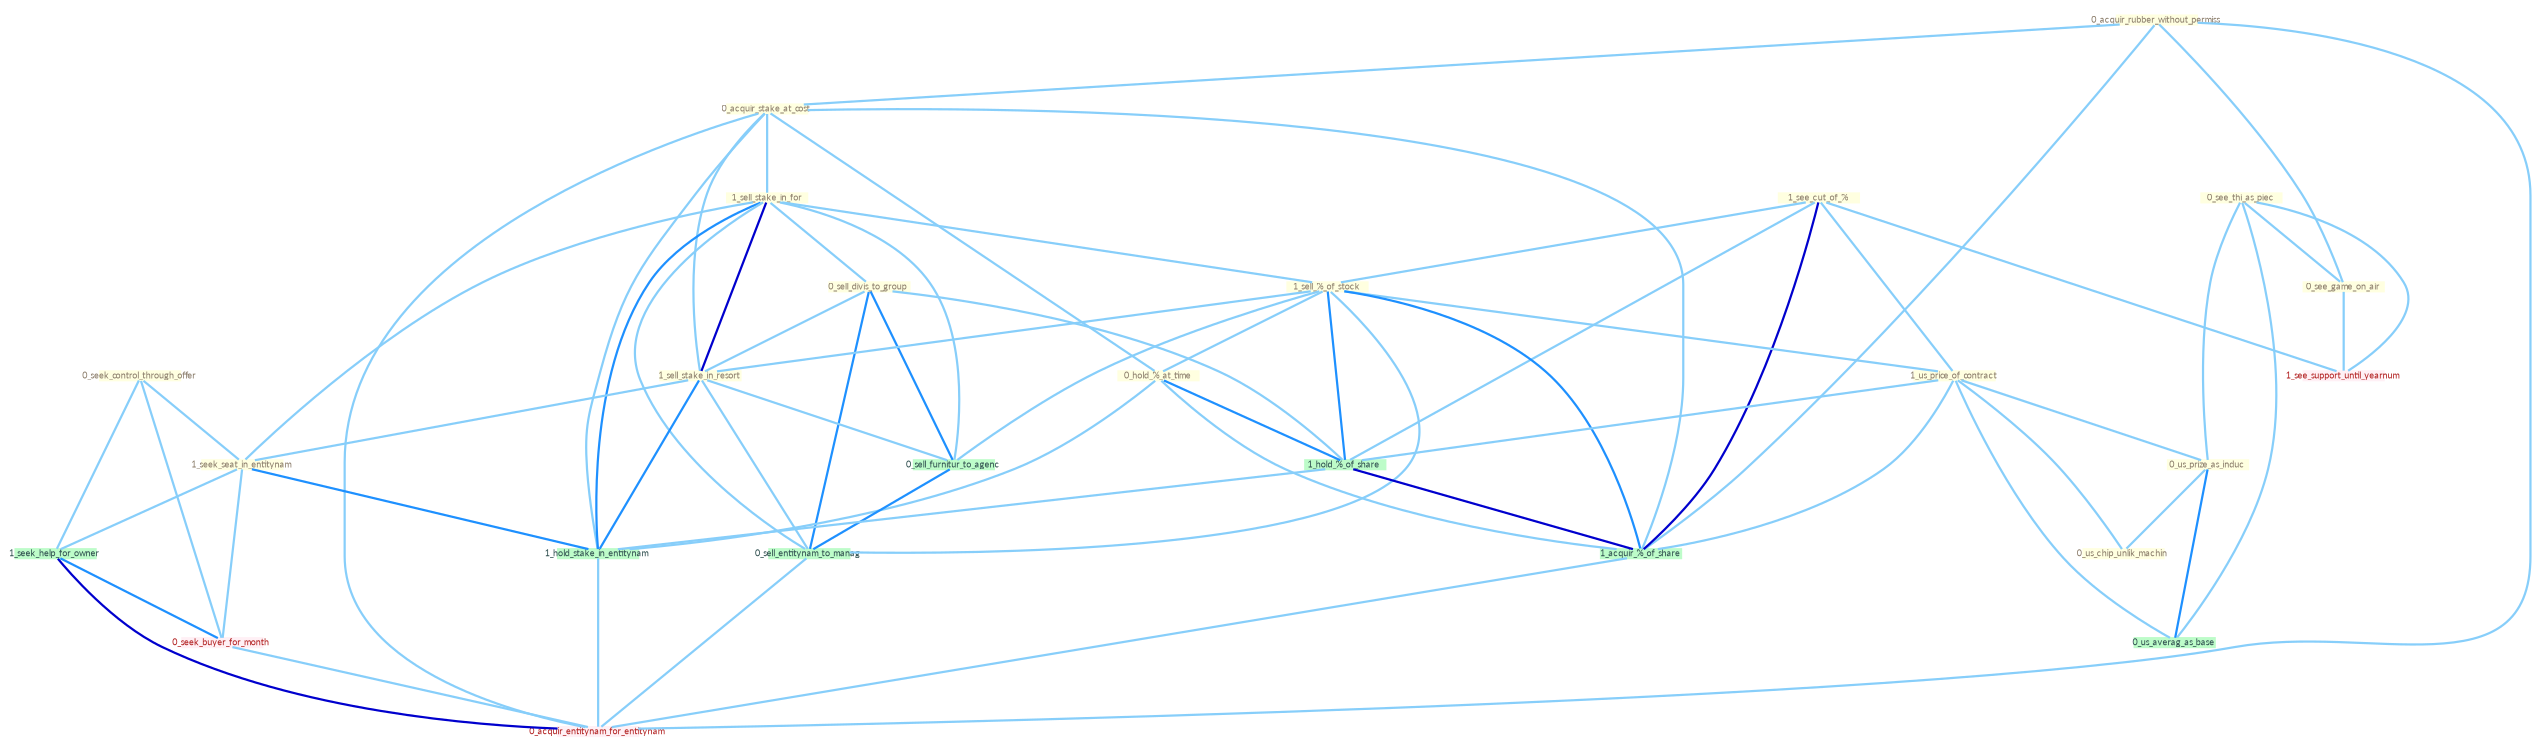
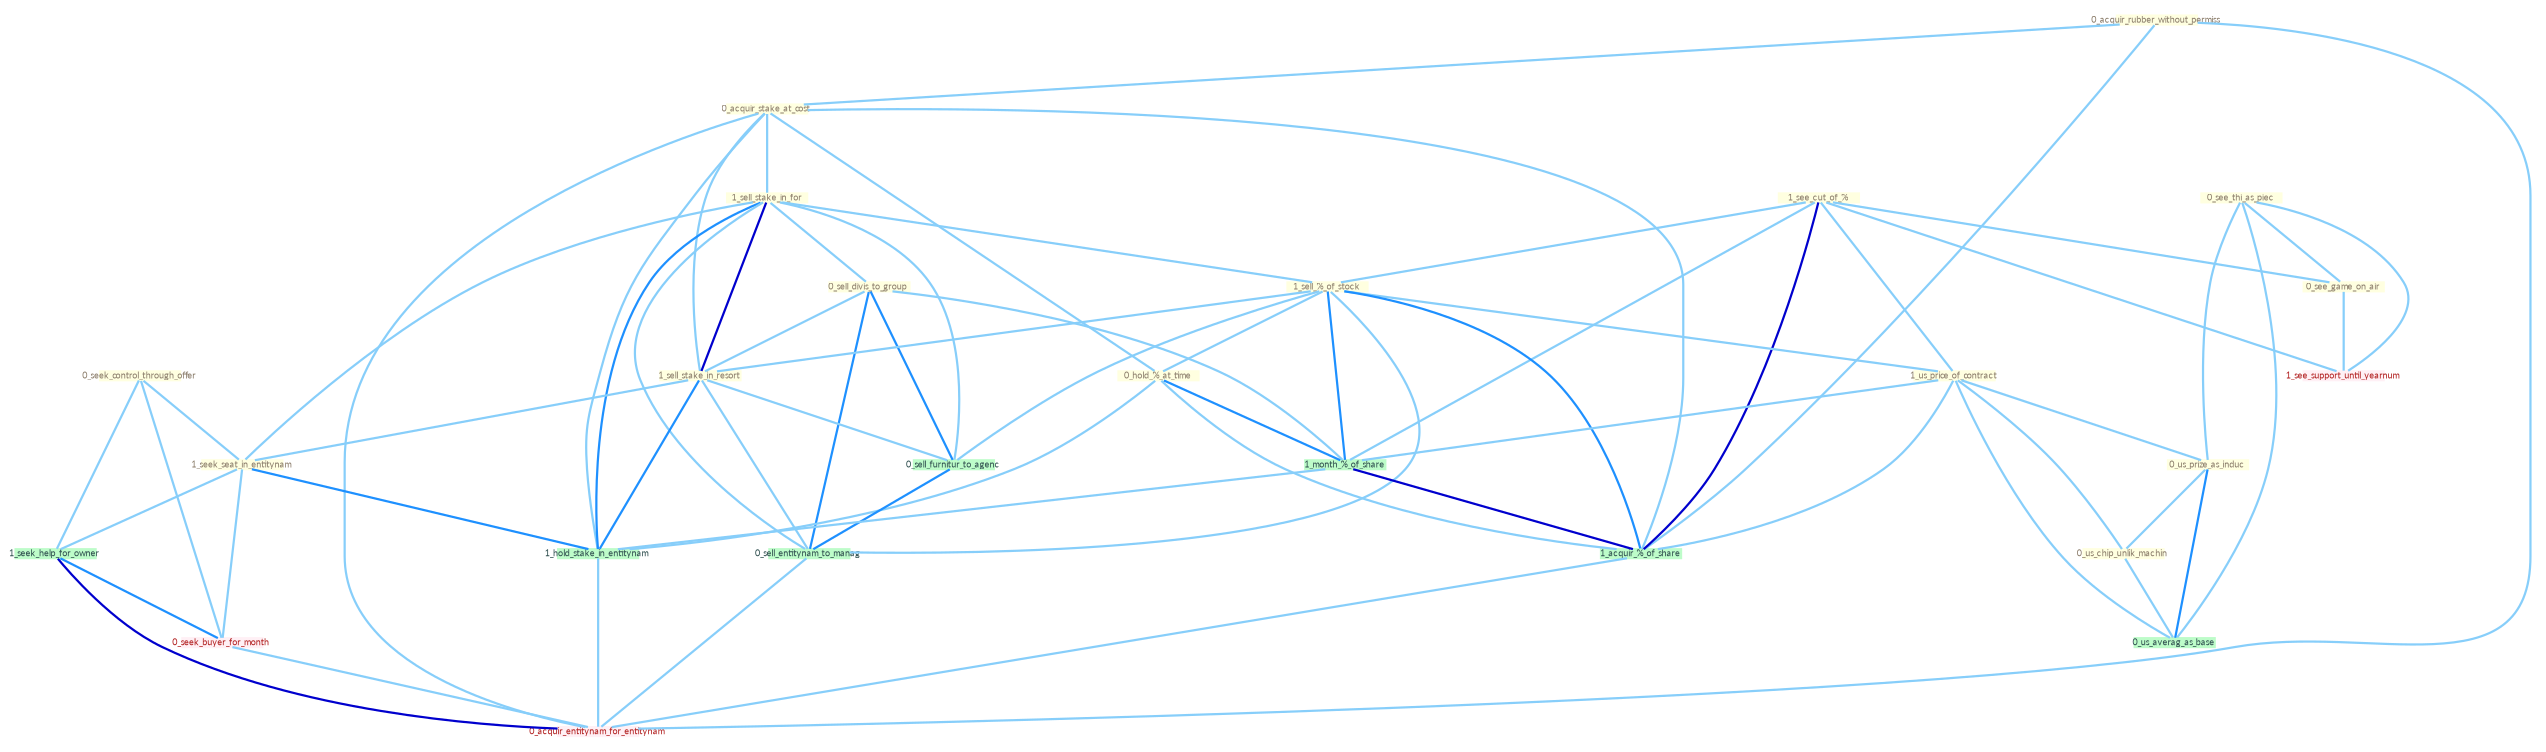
  graph {
    fontname=Lato
    node [color="#ffffe0" fixedsize=true fontcolor="#8b7d6b" fontname=Lato fontsize=4 shape=polygon style=filled]
    edge [color="#87cefa" fontname=Lato w=1]
    "0_acquir_rubber_without_permiss " [height=.06 width=.5]
    "0_acquir_stake_at_cost " [height=.06 width=.5]
    n3 [height=.06 label="1_sell_stake_in_for" width=.5]
    "0_sell_divis_to_group " [height=.06 width=.5]
    "1_see_cut_of_% " [height=.06 width=.5]
    "1_sell_%_of_stock " [height=.06 width=.5]
    "0_seek_control_through_offer " [height=.06 width=.5]
    "1_sell_stake_in_resort " [height=.06 width=.5]
    "0_see_thi_as_piec " [height=.06 width=.5]
    "1_us_price_of_contract " [height=.06 width=.5]
    "0_see_game_on_air " [height=.06 width=.5]
    "1_seek_seat_in_entitynam " [height=.06 width=.5]
    "0_us_prize_as_induc " [height=.06 width=.5]
    "0_us_chip_unlik_machin " [height=.06 width=.5]
    "0_hold_%_at_time " [height=.06 width=.5]
    "0_seek_buyer_for_month " [color="#fff0f5" fontcolor="#b22222" height=.06 width=.5]
    "1_see_support_until_yearnum " [color="#fff0f5" fontcolor="#b22222" height=.06 width=.5]
    "0_acquir_entitynam_for_entitynam " [color="#fff0f5" fontcolor="#b22222" height=.06 width=.5]
    "1_acquir_%_of_share " [color="#BDFCC9" fontcolor="#2f4f4f" height=.06 width=.5]
    "1_hold_stake_in_entitynam " [color="#BDFCC9" fontcolor="#2f4f4f" height=.06 width=.5]
    "0_sell_furnitur_to_agenc " [color="#BDFCC9" fontcolor="#2f4f4f" height=.06 width=.5]
    "0_sell_entitynam_to_manag " [color="#BDFCC9" fontcolor="#2f4f4f" height=.06 width=.5]
-   "1_hold_%_of_share " [color="#BDFCC9" fontcolor="#2f4f4f" height=.06 width=.5]
+   "1_hold_%_of_share " [color="#BDFCC9" fontcolor="#2f4f4f" height=.06 width=.5 label="1_month_%_of_share"]
    "1_seek_help_for_owner " [color="#BDFCC9" fontcolor="#2f4f4f" height=.06 width=.5]
    "0_us_averag_as_base " [color="#BDFCC9" fontcolor="#2f4f4f" height=.06 width=.5]
    subgraph sub_1 {
      "0_acquir_rubber_without_permiss "
      "0_acquir_stake_at_cost "
      n3
      "0_sell_divis_to_group "
      "1_see_cut_of_% "
      "1_sell_%_of_stock "
      "0_seek_control_through_offer "
      "1_sell_stake_in_resort "
      "0_see_thi_as_piec "
      "1_us_price_of_contract "
      "0_see_game_on_air "
      "1_seek_seat_in_entitynam "
      "0_us_prize_as_induc "
      "0_us_chip_unlik_machin "
      "0_hold_%_at_time "
    }
    subgraph sub_2 {
      "0_seek_buyer_for_month "
      "1_see_support_until_yearnum "
      "0_acquir_entitynam_for_entitynam "
    }
    "0_acquir_rubber_without_permiss " -- "0_acquir_stake_at_cost "
    "0_acquir_rubber_without_permiss " -- "0_acquir_entitynam_for_entitynam "
    "0_acquir_rubber_without_permiss " -- "1_acquir_%_of_share "
    "0_acquir_stake_at_cost " -- n3
    "0_acquir_stake_at_cost " -- "1_sell_stake_in_resort "
    "0_acquir_stake_at_cost " -- "0_hold_%_at_time "
    "0_acquir_stake_at_cost " -- "0_acquir_entitynam_for_entitynam "
    "0_acquir_stake_at_cost " -- "1_acquir_%_of_share "
    "0_acquir_stake_at_cost " -- "1_hold_stake_in_entitynam "
    n3 -- "0_sell_divis_to_group "
    n3 -- "1_sell_%_of_stock "
    n3 -- "1_sell_stake_in_resort " [color="#0000cd" w=3]
    n3 -- "1_seek_seat_in_entitynam "
    n3 -- "1_hold_stake_in_entitynam " [color="#1e90ff" w=2]
    n3 -- "0_sell_furnitur_to_agenc "
    n3 -- "0_sell_entitynam_to_manag "
    "0_sell_divis_to_group " -- "1_sell_stake_in_resort "
    "0_sell_divis_to_group " -- "0_sell_furnitur_to_agenc " [color="#1e90ff" w=2]
    "0_sell_divis_to_group " -- "0_sell_entitynam_to_manag " [color="#1e90ff" w=2]
    "0_sell_divis_to_group " -- "1_hold_%_of_share "
    "1_see_cut_of_% " -- "1_sell_%_of_stock "
    "1_see_cut_of_% " -- "1_us_price_of_contract "
-   "0_acquir_rubber_without_permiss " -- "0_see_game_on_air "
+   "1_see_cut_of_% " -- "0_see_game_on_air "
    "1_see_cut_of_% " -- "1_see_support_until_yearnum "
    "1_see_cut_of_% " -- "1_acquir_%_of_share " [color="#0000cd"]
    "1_see_cut_of_% " -- "1_hold_%_of_share "
    "1_sell_%_of_stock " -- "1_sell_stake_in_resort "
    "1_sell_%_of_stock " -- "1_us_price_of_contract "
    "1_sell_%_of_stock " -- "0_hold_%_at_time "
    "1_sell_%_of_stock " -- "1_acquir_%_of_share " [color="#1e90ff" w=2]
    "1_sell_%_of_stock " -- "0_sell_furnitur_to_agenc "
    "1_sell_%_of_stock " -- "0_sell_entitynam_to_manag "
    "1_sell_%_of_stock " -- "1_hold_%_of_share " [color="#1e90ff" w=2]
    "0_seek_control_through_offer " -- "1_seek_seat_in_entitynam "
    "0_seek_control_through_offer " -- "0_seek_buyer_for_month "
    "0_seek_control_through_offer " -- "1_seek_help_for_owner "
    "1_sell_stake_in_resort " -- "1_seek_seat_in_entitynam "
    "1_sell_stake_in_resort " -- "1_hold_stake_in_entitynam " [color="#1e90ff" w=2]
    "1_sell_stake_in_resort " -- "0_sell_furnitur_to_agenc "
    "1_sell_stake_in_resort " -- "0_sell_entitynam_to_manag "
    "0_see_thi_as_piec " -- "0_see_game_on_air "
    "0_see_thi_as_piec " -- "0_us_prize_as_induc "
    "0_see_thi_as_piec " -- "1_see_support_until_yearnum "
    "0_see_thi_as_piec " -- "0_us_averag_as_base "
    "1_us_price_of_contract " -- "0_us_prize_as_induc "
    "1_us_price_of_contract " -- "0_us_chip_unlik_machin "
    "1_us_price_of_contract " -- "1_acquir_%_of_share "
    "1_us_price_of_contract " -- "1_hold_%_of_share "
    "1_us_price_of_contract " -- "0_us_averag_as_base "
    "0_see_game_on_air " -- "1_see_support_until_yearnum "
    "1_seek_seat_in_entitynam " -- "0_seek_buyer_for_month "
    "1_seek_seat_in_entitynam " -- "1_hold_stake_in_entitynam " [color="#1e90ff" w=2]
    "1_seek_seat_in_entitynam " -- "1_seek_help_for_owner "
    "0_us_prize_as_induc " -- "0_us_chip_unlik_machin "
    "0_us_prize_as_induc " -- "0_us_averag_as_base " [color="#1e90ff" w=2]
+   "0_us_chip_unlik_machin " -- "0_us_averag_as_base "
    "0_hold_%_at_time " -- "1_acquir_%_of_share "
    "0_hold_%_at_time " -- "1_hold_stake_in_entitynam "
    "0_hold_%_at_time " -- "1_hold_%_of_share " [color="#1e90ff" w=2]
    "0_seek_buyer_for_month " -- "0_acquir_entitynam_for_entitynam "
    "1_acquir_%_of_share " -- "0_acquir_entitynam_for_entitynam "
    "1_hold_stake_in_entitynam " -- "0_acquir_entitynam_for_entitynam "
    "0_sell_furnitur_to_agenc " -- "0_sell_entitynam_to_manag " [color="#1e90ff" w=2]
    "0_sell_entitynam_to_manag " -- "0_acquir_entitynam_for_entitynam "
    "1_hold_%_of_share " -- "1_acquir_%_of_share " [color="#0000cd" w=3]
    "1_hold_%_of_share " -- "1_hold_stake_in_entitynam "
    "1_seek_help_for_owner " -- "0_seek_buyer_for_month " [color="#1e90ff" w=2]
    "1_seek_help_for_owner " -- "0_acquir_entitynam_for_entitynam " [color="#0000cd"]
  }
